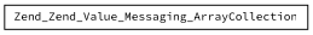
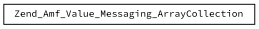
  digraph {
    rankdir=LR
    fontname="Source Code Pro"
-   n1 [color=black fillcolor=white fontname="Source Code Pro" fontsize=10 height=0.2 label=Zend_Zend_Value_Messaging_ArrayCollection shape=record style=filled width=0.4]
+   n1 [color=black fillcolor=white fontname="Source Code Pro" fontsize=10 height=0.2 label=Zend_Amf_Value_Messaging_ArrayCollection shape=record style=filled width=0.4]
  }
